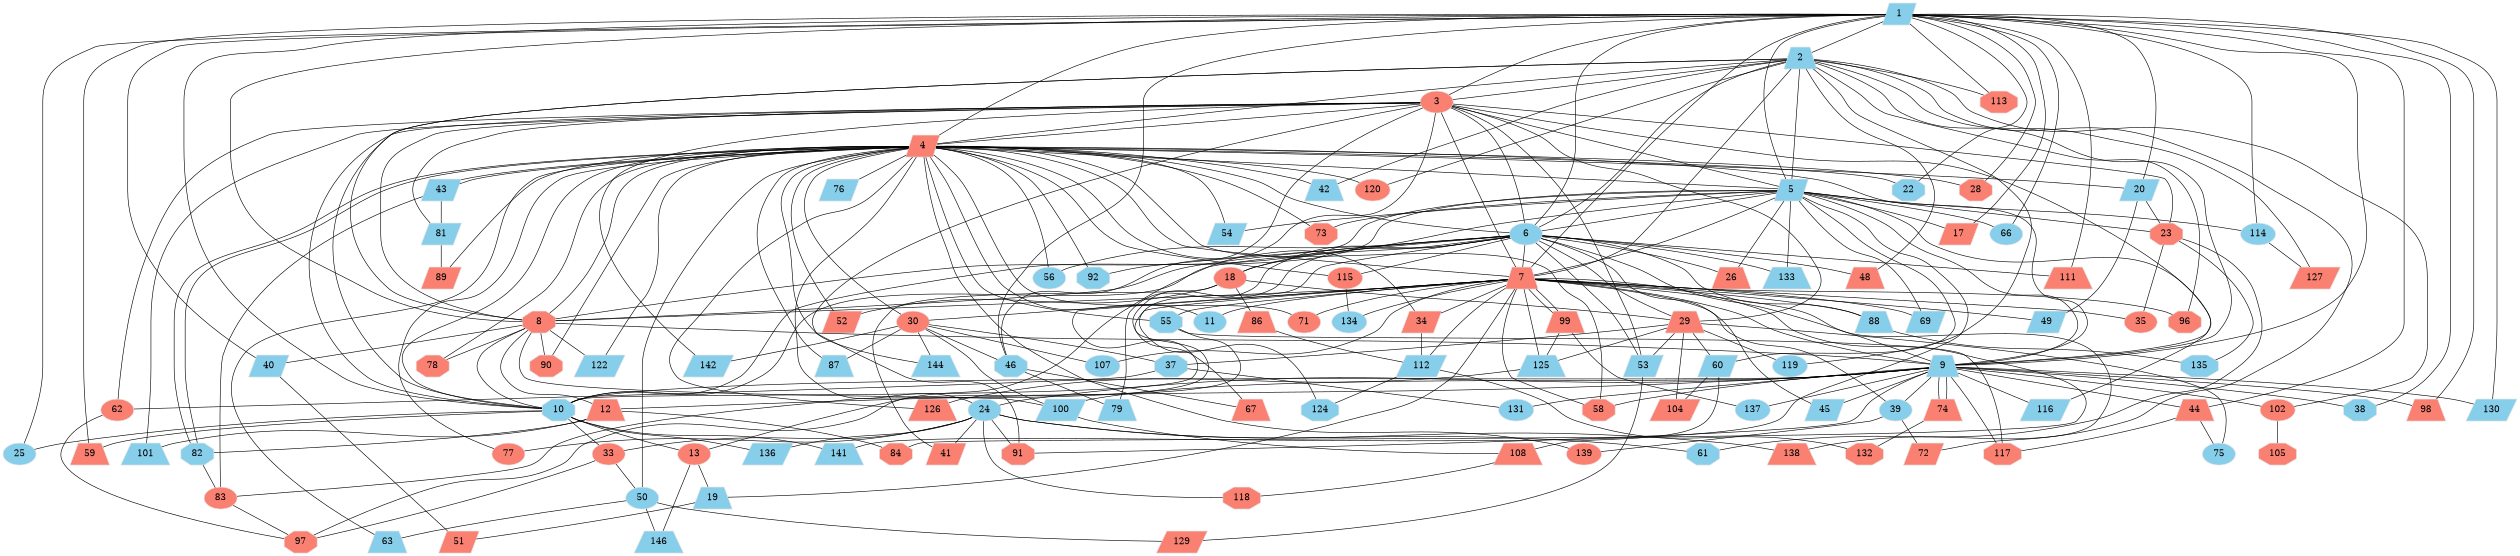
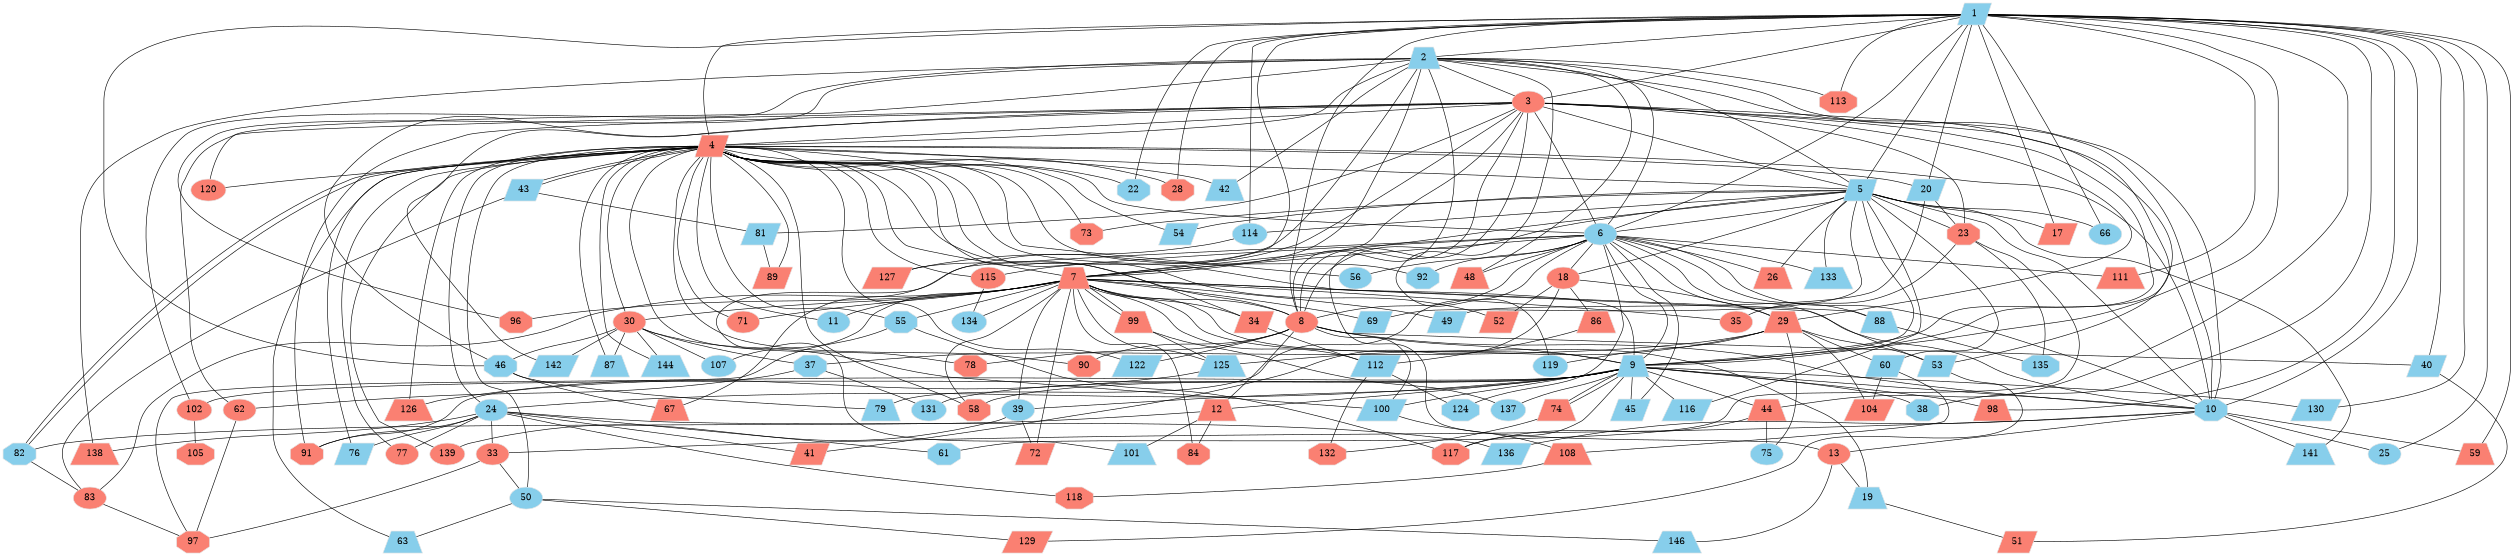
  graph {
    node [color=gray90 fillcolor=skyblue shape=parallelogram style=filled]
    1 [super="+21"]
    2 [shape=trapezium super="+15"]
    3 [fillcolor=salmon shape=ellipse super="+27"]
    4 [fillcolor=salmon super="+16"]
    5 [super="+64"]
    6 [shape=ellipse super="+57"]
    7 [fillcolor=salmon shape=trapezium super="+32"]
-   8 [fillcolor=salmon shape=octagon super="+14"]
+   8 [fillcolor=salmon shape=ellipse super="+14"]
    9 [shape=trapezium super="+31"]
    10 [shape=octagon super="+140"]
    17 [fillcolor=salmon]
    20 [super="+123"]
    22 [shape=octagon]
    25 [shape=ellipse]
    28 [fillcolor=salmon shape=octagon]
    38 [shape=octagon]
    40 [super="+147"]
    44 [fillcolor=salmon shape=trapezium]
    46 [shape=octagon super="+80"]
    59 [fillcolor=salmon shape=trapezium]
    66 [shape=ellipse]
    98 [fillcolor=salmon shape=trapezium]
    111 [fillcolor=salmon shape=trapezium]
    113 [fillcolor=salmon shape=octagon]
    114 [shape=ellipse]
    130
    42 [shape=trapezium]
    48 [fillcolor=salmon shape=trapezium]
    96 [fillcolor=salmon shape=octagon]
    102 [fillcolor=salmon shape=ellipse]
    119 [shape=ellipse]
    120 [fillcolor=salmon shape=ellipse]
    127 [fillcolor=salmon]
    138 [fillcolor=salmon shape=trapezium]
    13 [fillcolor=salmon shape=ellipse]
    23 [fillcolor=salmon shape=octagon super="+47"]
    29 [fillcolor=salmon shape=trapezium super="+94"]
    53
    62 [fillcolor=salmon shape=ellipse super="+103"]
    81
    91 [fillcolor=salmon shape=octagon super="+93"]
    101 [shape=trapezium]
    142
    11 [shape=ellipse]
    24 [shape=ellipse super="+85"]
    30 [fillcolor=salmon shape=ellipse super="+70"]
    34 [fillcolor=salmon]
    43
    50 [shape=ellipse super="+68"]
    52 [fillcolor=salmon]
    54
    55 [shape=octagon]
    56 [shape=ellipse]
    58 [fillcolor=salmon shape=octagon super="+109"]
    63 [shape=trapezium]
    71 [fillcolor=salmon shape=ellipse]
    73 [fillcolor=salmon shape=octagon]
    76
    77 [fillcolor=salmon shape=ellipse]
    78 [fillcolor=salmon shape=octagon]
    82 [shape=octagon]
    87 [shape=trapezium]
    89 [fillcolor=salmon]
    90 [fillcolor=salmon shape=octagon]
    92 [shape=octagon]
    115 [fillcolor=salmon shape=ellipse]
    122
    126 [fillcolor=salmon shape=trapezium]
    139 [fillcolor=salmon shape=ellipse]
    144 [shape=trapezium]
    18 [fillcolor=salmon shape=ellipse super="+36"]
    26 [fillcolor=salmon shape=trapezium]
    60
    69
    116
    133 [shape=trapezium]
    141 [shape=trapezium]
    45
    67 [fillcolor=salmon shape=trapezium]
    79 [shape=trapezium]
    88 [shape=trapezium]
    124 [shape=octagon]
    19 [shape=trapezium]
    35 [fillcolor=salmon shape=ellipse]
    39 [shape=ellipse super="+65"]
    49
    72 [fillcolor=salmon]
    83 [fillcolor=salmon shape=ellipse super="+95"]
    84 [fillcolor=salmon shape=octagon]
    99 [fillcolor=salmon shape=trapezium super="+128"]
    107 [shape=ellipse]
    112 [super="+143"]
    125 [shape=trapezium]
    134 [shape=ellipse]
    12 [fillcolor=salmon shape=trapezium super="+145"]
    100 [super="+106"]
    74 [fillcolor=salmon shape=trapezium]
    117 [fillcolor=salmon shape=octagon super="+121"]
    131 [shape=ellipse]
    137 [shape=ellipse]
    33 [fillcolor=salmon shape=ellipse]
    136
    51 [fillcolor=salmon]
    75 [shape=ellipse]
    105 [fillcolor=salmon shape=octagon]
    146 [shape=trapezium]
    61 [shape=octagon]
    135 [shape=octagon]
    37 [shape=octagon]
    104 [fillcolor=salmon]
    129 [fillcolor=salmon]
    97 [fillcolor=salmon shape=octagon super="+110"]
    41 [fillcolor=salmon]
    118 [fillcolor=salmon shape=octagon]
    86 [fillcolor=salmon shape=trapezium]
    108 [fillcolor=salmon shape=trapezium]
    132 [fillcolor=salmon shape=octagon]
    1 -- 2
    1 -- 3
    1 -- 4
    1 -- 5
    1 -- 6 [weight=2]
    1 -- 7
    1 -- 8
    1 -- 9
    1 -- 10
    1 -- 17
    1 -- 20
    1 -- 22
    1 -- 25
    1 -- 28
    1 -- 38
    1 -- 40
    1 -- 44
    1 -- 46
    1 -- 59
    1 -- 66
    1 -- 98
    1 -- 111
    1 -- 113
    1 -- 114
    1 -- 130
    2 -- 3
    2 -- 4
    2 -- 5
    2 -- 6
    2 -- 7 [weight=2]
    2 -- 8
    2 -- 9
    2 -- 10
    2 -- 113
    2 -- 42
    2 -- 48
    2 -- 96
    2 -- 102
    2 -- 119
    2 -- 120
    2 -- 127
    2 -- 138
    3 -- 4
    3 -- 5
    3 -- 6 [weight=2]
    3 -- 7
    3 -- 8
    3 -- 9
    3 -- 10
    3 -- 46
    3 -- 13
    3 -- 23
    3 -- 29
    3 -- 53
    3 -- 62
    3 -- 81
    3 -- 91
    3 -- 101
    3 -- 142
    4 -- 5
    4 -- 6
    4 -- 7 [weight=2]
    4 -- 8
    4 -- 9 [weight=2]
    4 -- 10
    4 -- 20 [weight=2]
    4 -- 22
    4 -- 28
    4 -- 42
    4 -- 120
    4 -- 11
    4 -- 24 [weight=2]
    4 -- 30 [weight=2]
    4 -- 34
    4 -- 43
    4 -- 43
    4 -- 50 [weight=2]
    4 -- 52
    4 -- 54
    4 -- 55
    4 -- 56
    4 -- 58
    4 -- 63
    4 -- 71
    4 -- 73
    4 -- 76
    4 -- 77
    4 -- 78
    4 -- 82
    4 -- 82
    4 -- 87
    4 -- 89
    4 -- 90
    4 -- 92
    4 -- 115
    4 -- 122
    4 -- 126
    4 -- 139
    4 -- 144
    5 -- 6
    5 -- 7
    5 -- 8
    5 -- 9 [weight=3]
    5 -- 10
    5 -- 17
    5 -- 66
    5 -- 114
    5 -- 23
    5 -- 54
    5 -- 73
    5 -- 18
    5 -- 26
    5 -- 60
    5 -- 69
    5 -- 116
    5 -- 133
    5 -- 141
    6 -- 7
    6 -- 8
    6 -- 9
    6 -- 10
    6 -- 111
    6 -- 48
    6 -- 29
    6 -- 53
    6 -- 56
    6 -- 92
    6 -- 115
    6 -- 18
    6 -- 26
    6 -- 133
    6 -- 45
    6 -- 67
    6 -- 79
    6 -- 88
    6 -- 124
    7 -- 8
    7 -- 9
    7 -- 10 [weight=2]
    7 -- 96
    7 -- 11
    7 -- 30
    7 -- 34
    7 -- 55
    7 -- 58
    7 -- 71
    7 -- 69
    7 -- 88
    7 -- 19
    7 -- 35
    7 -- 39 [weight=2]
    7 -- 49
    7 -- 72
    7 -- 83
    7 -- 84
    7 -- 99
    7 -- 99
    7 -- 107
    7 -- 112
    7 -- 125
    7 -- 134
    8 -- 9 [weight=2]
    8 -- 10
    8 -- 40 [weight=2]
    8 -- 78
    8 -- 90
    8 -- 122
    8 -- 12
    8 -- 100
    9 -- 10
    9 -- 38
    9 -- 44
    9 -- 98
    9 -- 130
    9 -- 102
    9 -- 91
    9 -- 24
    9 -- 58
    9 -- 116
    9 -- 45
    9 -- 39
    9 -- 12
    9 -- 100
    9 -- 74
    9 -- 74
    9 -- 117
    9 -- 131
    9 -- 137
    10 -- 25
    10 -- 59
    10 -- 13
    10 -- 141
    10 -- 33
    10 -- 136
    20 -- 23
    20 -- 49
    40 -- 51
    44 -- 117
    44 -- 75
    46 -- 67
    46 -- 79
    114 -- 127
    102 -- 105
    13 -- 19
    13 -- 146
    23 -- 35
    23 -- 61
    23 -- 135
    29 -- 119
    29 -- 53
    29 -- 60
    29 -- 125
    29 -- 75
    29 -- 37
    29 -- 104
    53 -- 129
    62 -- 97
    81 -- 89
    24 -- 138
    24 -- 91
+   24 -- 76
    24 -- 77
    24 -- 33
    24 -- 136
    24 -- 61
    24 -- 41
    24 -- 118
    30 -- 46
    30 -- 142
    30 -- 87
    30 -- 144
    30 -- 107
    30 -- 100
    30 -- 37
    34 -- 112
    43 -- 81
    43 -- 83
    50 -- 63
    50 -- 146
    50 -- 129
    55 -- 117
    55 -- 97
    82 -- 83
    115 -- 134
    18 -- 29
    18 -- 52
    18 -- 41
    18 -- 86
    60 -- 104
    60 -- 108
    88 -- 135
    19 -- 51
    39 -- 139
    39 -- 72
    83 -- 97
    99 -- 125
    99 -- 137
    112 -- 124
    112 -- 132
    125 -- 126
    12 -- 101
    12 -- 82
    12 -- 84
    100 -- 108
    74 -- 132
    33 -- 50
    33 -- 97
    37 -- 62
    37 -- 131
    86 -- 112
    108 -- 118
  }
